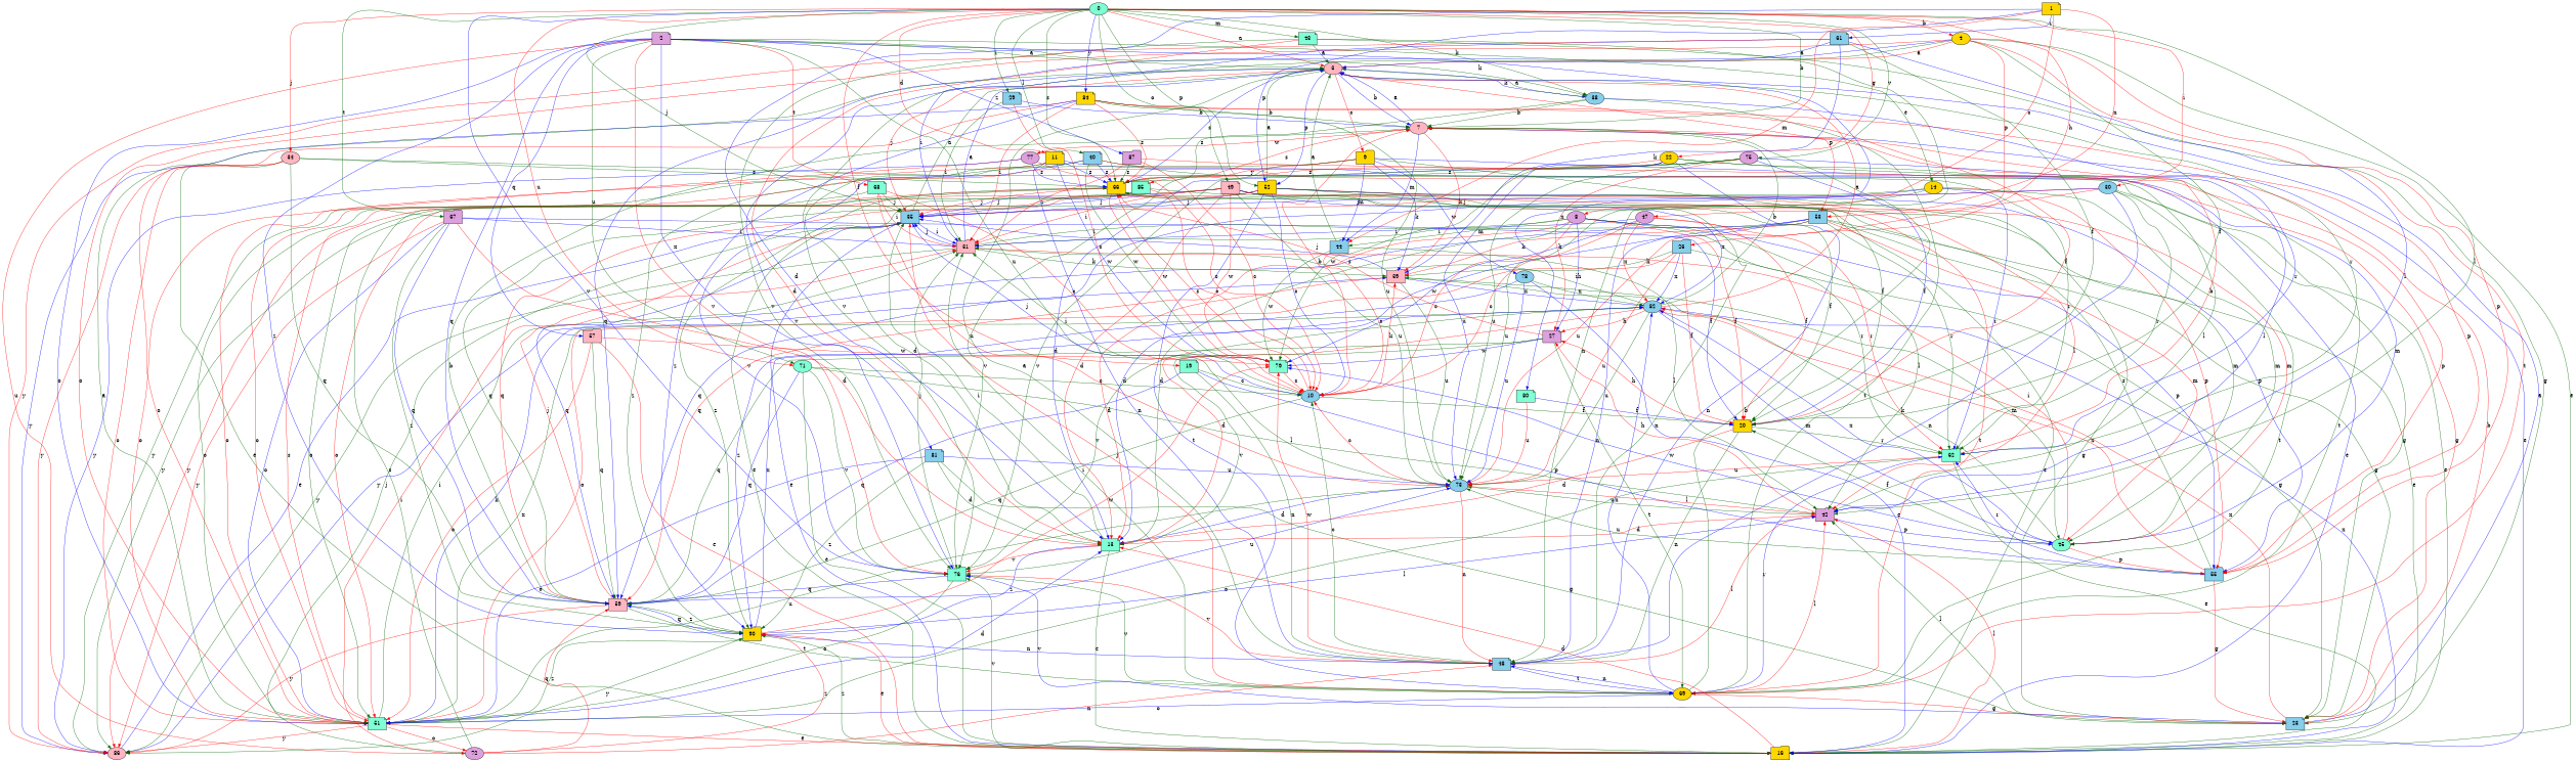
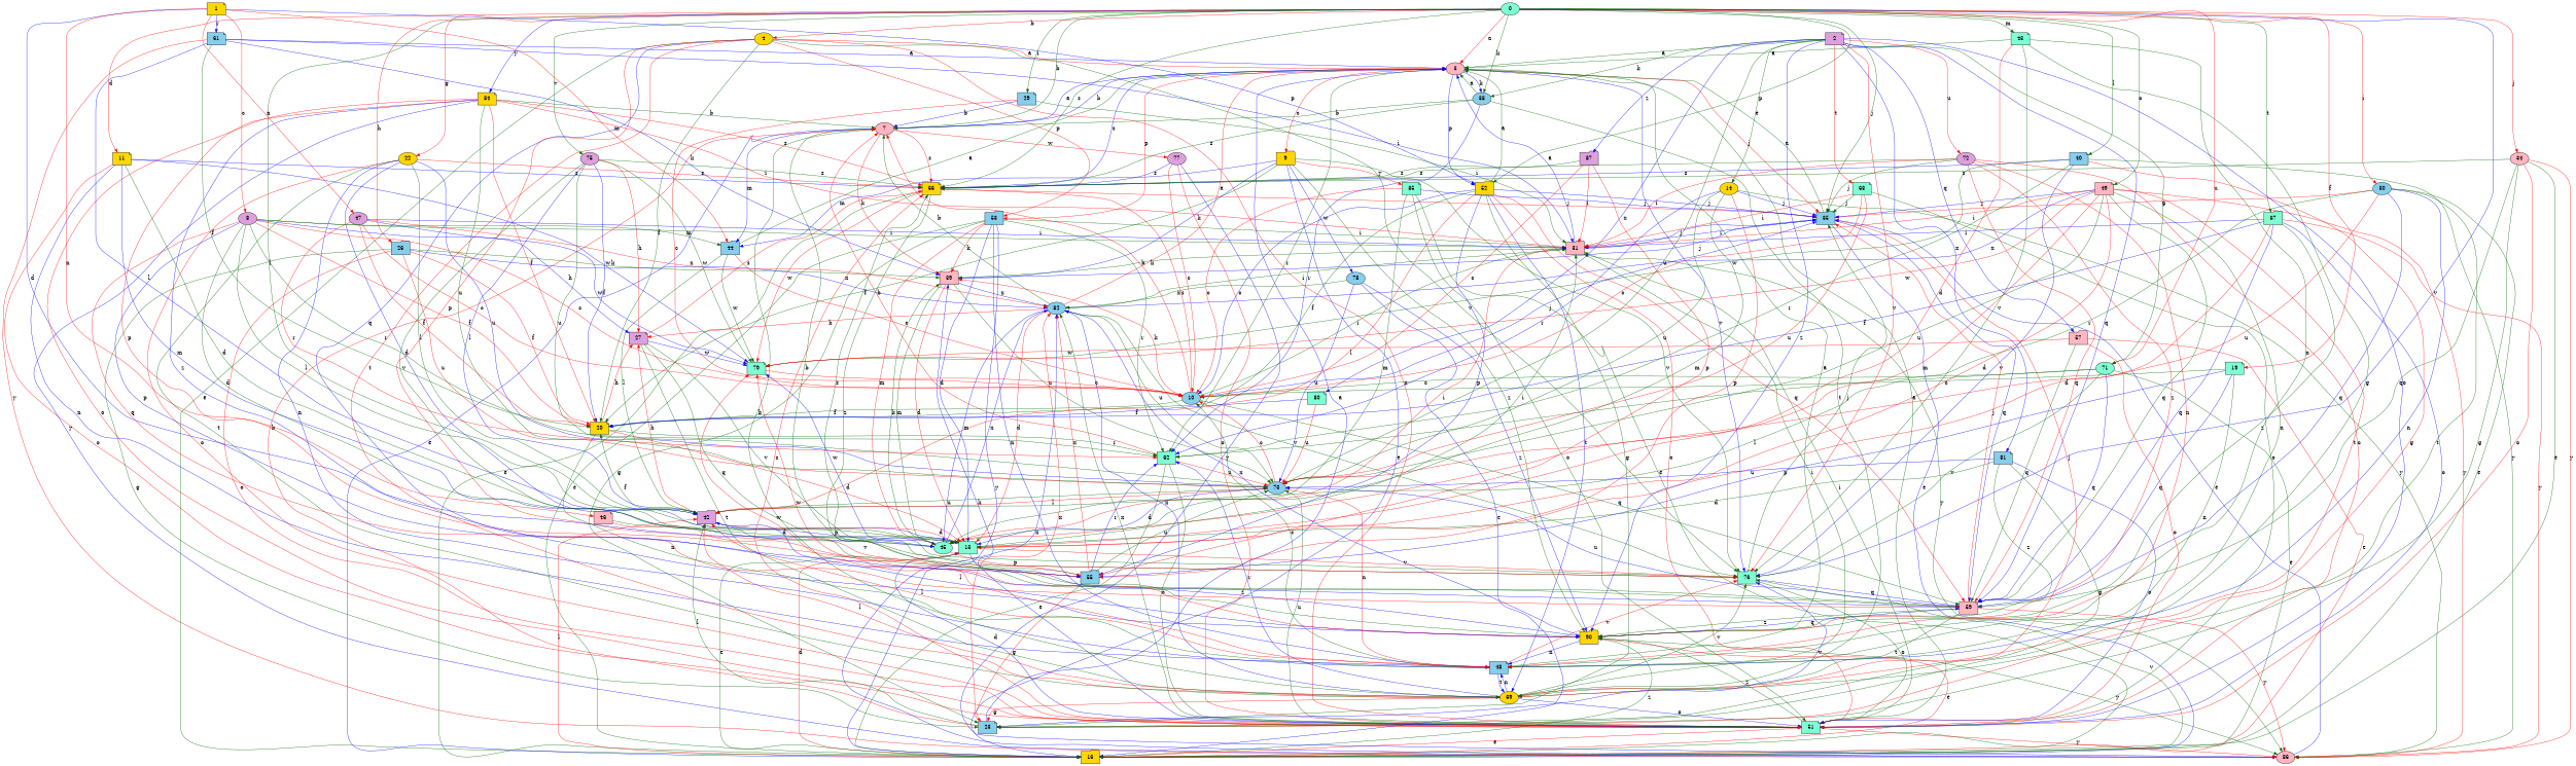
  strict digraph {
    node [fillcolor=skyblue shape=note style=filled]
    edge [color=darkgreen]
    0 [fillcolor=aquamarine shape=ellipse]
    3 [fillcolor=lightpink shape=ellipse]
    4 [fillcolor=gold shape=ellipse]
    7 [fillcolor=lightpink shape=ellipse]
    11 [fillcolor=gold]
    19 [fillcolor=aquamarine]
    22 [fillcolor=gold shape=ellipse]
    26 [shape=folder]
    29
    30 [shape=ellipse]
    34 [fillcolor=lightpink shape=ellipse]
    35 [shape=folder]
    38 [shape=ellipse]
    40
    42 [fillcolor=plum shape=folder]
    43 [fillcolor=aquamarine]
    49 [fillcolor=lightpink]
    52 [fillcolor=gold shape=folder]
    66 [fillcolor=gold]
-   67 [fillcolor=plum shape=folder]
+   67 [fillcolor=aquamarine shape=folder]
    71 [fillcolor=aquamarine shape=ellipse]
    75 [fillcolor=plum shape=ellipse]
    76 [fillcolor=aquamarine shape=folder]
    84 [fillcolor=gold]
    9 [fillcolor=gold shape=folder]
    53 [shape=folder]
    62 [fillcolor=aquamarine shape=folder]
    51 [fillcolor=aquamarine]
    59 [fillcolor=lightpink]
    16 [fillcolor=gold shape=folder]
    20 [fillcolor=gold]
    55 [shape=folder]
    69 [fillcolor=gold shape=ellipse]
    44 [shape=folder]
    39 [fillcolor=lightpink shape=folder]
    77 [fillcolor=plum shape=ellipse]
    13 [fillcolor=aquamarine]
    45 [fillcolor=aquamarine shape=ellipse]
    48
    79 [fillcolor=aquamarine]
    10 [shape=ellipse]
    73 [shape=ellipse]
    82 [shape=ellipse]
    23
    31 [fillcolor=lightpink shape=folder]
    86 [fillcolor=lightpink shape=ellipse]
    27 [fillcolor=plum]
    90 [fillcolor=gold shape=folder]
    1 [fillcolor=gold]
    8 [fillcolor=plum shape=ellipse]
+   46 [fillcolor=lightpink]
    47 [fillcolor=plum shape=ellipse]
    61
    2 [fillcolor=plum]
    14 [fillcolor=gold shape=ellipse]
    57 [fillcolor=lightpink shape=folder]
    68 [fillcolor=aquamarine]
    72 [fillcolor=plum shape=ellipse]
    80 [fillcolor=aquamarine]
    81
    87 [fillcolor=plum shape=folder]
    78 [shape=ellipse]
    85 [fillcolor=aquamarine]
    0 -> 3 [color=red label=a]
    0 -> 4 [color=red label=b]
    0 -> 7 [label=b]
    0 -> 11 [color=red label=d]
    0 -> 19 [color=red label=f]
    0 -> 22 [color=red label=g]
    0 -> 26 [color=red label=h]
    0 -> 29 [label=i]
    0 -> 30 [color=red label=i]
    0 -> 34 [color=red label=j]
    0 -> 35 [label=j]
    0 -> 38 [label=k]
    0 -> 40 [label=l]
    0 -> 42 [label=l]
    0 -> 43 [label=m]
    0 -> 49 [label=o]
    0 -> 52 [label=p]
    0 -> 66 [label=s]
    0 -> 67 [label=t]
    0 -> 71 [color=red label=u]
    0 -> 75 [label=v]
    0 -> 76 [color=blue label=v]
    0 -> 84 [color=blue label=y]
    3 -> 7 [color=blue label=b]
    3 -> 35 [color=red label=j]
    3 -> 38 [color=blue label=k]
    3 -> 52 [color=blue label=p]
    3 -> 66 [color=blue label=s]
    3 -> 76 [color=blue label=v]
    3 -> 9 [color=red label=c]
    3 -> 53 [color=red label=p]
    3 -> 62 [label=r]
    4 -> 3 [color=red label=a]
    4 -> 76 [label=v]
    4 -> 53 [color=red label=p]
    4 -> 51 [color=red label=o]
    4 -> 59 [color=blue label=q]
    4 -> 16 [label=e]
    4 -> 20 [label=f]
    4 -> 55 [color=red label=p]
    4 -> 69 [color=red label=t]
    7 -> 3 [color=blue label=a]
    7 -> 66 [color=red label=s]
    7 -> 16 [color=blue label=e]
    7 -> 44 [color=blue label=m]
    7 -> 39 [color=red label=k]
    7 -> 77 [color=red label=w]
    11 -> 66 [color=blue label=s]
    11 -> 51 [color=red label=o]
    11 -> 13 [label=d]
    11 -> 45 [color=blue label=m]
    11 -> 48 [color=blue label=n]
    11 -> 79 [color=blue label=w]
    19 -> 59 [color=blue label=q]
    19 -> 55 [color=blue label=p]
    19 -> 48 [label=n]
    19 -> 10 [label=c]
    22 -> 42 [label=l]
    22 -> 66 [color=red label=s]
    22 -> 51 [color=red label=o]
    22 -> 69 [label=t]
    22 -> 13 [color=blue label=d]
    22 -> 48 [color=blue label=n]
    22 -> 73 [color=blue label=u]
    26 -> 51 [color=red label=o]
    26 -> 20 [color=red label=f]
    26 -> 39 [label=k]
    26 -> 73 [color=red label=u]
    26 -> 82 [color=blue label=x]
    26 -> 23 [label=g]
    29 -> 7 [color=blue label=b]
    29 -> 10 [color=red label=c]
    29 -> 31 [label=i]
    30 -> 35 [color=red label=j]
    30 -> 62 [label=r]
    30 -> 59 [color=blue label=q]
    30 -> 16 [label=e]
    30 -> 69 [label=t]
    30 -> 48 [color=blue label=n]
    30 -> 73 [color=red label=u]
    34 -> 66 [label=s]
    34 -> 51 [color=red label=o]
    34 -> 59 [label=q]
    34 -> 16 [label=e]
    34 -> 23 [label=g]
    34 -> 86 [color=red label=y]
    35 -> 3 [label=a]
    35 -> 59 [color=blue label=q]
    35 -> 16 [color=blue label=e]
    35 -> 31 [color=blue label=i]
    38 -> 3 [label=a]
    38 -> 7 [label=b]
    38 -> 66 [label=s]
    38 -> 62 [color=blue label=r]
    38 -> 69 [label=t]
    40 -> 66 [color=blue label=s]
    40 -> 76 [color=blue label=v]
    40 -> 62 [label=r]
    40 -> 79 [label=w]
    40 -> 23 [color=red label=g]
    40 -> 86 [label=y]
    42 -> 13 [color=red label=d]
    42 -> 45 [color=blue label=p]
    42 -> 73 [label=u]
    42 -> 27 [color=red label=h]
    43 -> 3 [label=a]
    43 -> 76 [label=v]
    43 -> 13 [color=red label=d]
    43 -> 48 [label=n]
    43 -> 23 [label=g]
    49 -> 35 [color=blue label=j]
    49 -> 59 [label=q]
    49 -> 69 [color=red label=t]
    49 -> 13 [color=red label=d]
    49 -> 45 [color=red label=m]
    49 -> 48 [label=n]
    49 -> 79 [color=red label=w]
    49 -> 73 [label=u]
    49 -> 82 [color=blue label=x]
    49 -> 31 [color=red label=i]
    49 -> 86 [color=red label=y]
    52 -> 3 [label=a]
    52 -> 35 [color=blue label=j]
    52 -> 42 [color=red label=l]
    52 -> 51 [color=red label=o]
    52 -> 59 [color=red label=q]
    52 -> 20 [label=f]
    52 -> 55 [color=blue label=p]
    52 -> 69 [color=blue label=t]
    52 -> 10 [color=blue label=c]
    52 -> 23 [label=g]
    66 -> 35 [color=red label=j]
    66 -> 16 [label=e]
    66 -> 79 [color=red label=w]
    66 -> 90 [label=z]
    67 -> 51 [color=blue label=o]
    67 -> 59 [color=blue label=q]
    67 -> 20 [color=blue label=f]
    67 -> 13 [color=red label=d]
    67 -> 31 [color=blue label=i]
    67 -> 86 [color=red label=y]
    67 -> 90 [label=z]
    71 -> 42 [label=l]
    71 -> 76 [label=v]
    71 -> 59 [color=blue label=q]
    71 -> 16 [label=e]
    71 -> 10 [label=c]
    75 -> 42 [color=blue label=l]
    75 -> 66 [label=s]
    75 -> 76 [label=v]
    75 -> 20 [color=blue label=f]
    75 -> 79 [label=w]
    75 -> 73 [label=u]
    75 -> 27 [color=red label=h]
    76 -> 35 [label=j]
    76 -> 51 [label=o]
    76 -> 59 [color=blue label=q]
    84 -> 7 [label=b]
    84 -> 66 [color=red label=s]
    84 -> 51 [color=red label=o]
    84 -> 20 [color=red label=f]
    84 -> 55 [color=red label=p]
    84 -> 73 [label=u]
    84 -> 31 [color=red label=i]
    84 -> 86 [color=blue label=y]
    84 -> 90 [color=blue label=z]
    9 -> 76 [label=v]
    9 -> 16 [color=blue label=e]
    9 -> 20 [label=f]
    9 -> 44 [color=blue label=m]
    9 -> 39 [color=blue label=k]
    9 -> 90 [label=z]
    9 -> 78 [color=blue label=w]
    9 -> 85 [color=red label=y]
    53 -> 62 [label=r]
    53 -> 16 [label=e]
    53 -> 39 [color=red label=k]
    53 -> 13 [color=blue label=d]
    53 -> 45 [color=red label=m]
    53 -> 48 [color=blue label=n]
    53 -> 23 [label=g]
    53 -> 31 [label=i]
    53 -> 86 [color=blue label=y]
    62 -> 7 [color=red label=b]
    62 -> 51 [label=o]
    62 -> 16 [label=e]
    62 -> 73 [color=red label=u]
    51 -> 3 [label=a]
    51 -> 66 [color=red label=s]
    51 -> 16 [color=red label=e]
    51 -> 39 [color=blue label=k]
    51 -> 13 [color=blue label=d]
    51 -> 73 [label=u]
    51 -> 82 [label=x]
    51 -> 31 [label=i]
    51 -> 86 [color=red label=y]
    51 -> 90 [label=z]
    59 -> 7 [label=b]
    59 -> 35 [color=red label=j]
    59 -> 69 [label=t]
    59 -> 73 [color=blue label=u]
    59 -> 86 [color=red label=y]
    59 -> 90 [label=z]
    16 -> 42 [color=red label=l]
    16 -> 76 [label=v]
    16 -> 13 [color=red label=d]
    16 -> 82 [color=blue label=x]
    16 -> 90 [label=z]
    20 -> 62 [label=r]
    20 -> 13 [color=red label=d]
    20 -> 48 [label=n]
    20 -> 27 [color=red label=h]
    55 -> 66 [label=s]
    55 -> 62 [color=blue label=r]
    55 -> 73 [label=u]
    55 -> 82 [color=red label=x]
    55 -> 23 [color=red label=g]
    69 -> 7 [label=b]
    69 -> 35 [color=red label=j]
    69 -> 42 [color=red label=l]
    69 -> 76 [label=v]
    69 -> 62 [color=blue label=r]
    69 -> 51 [color=blue label=o]
    69 -> 48 [color=blue label=n]
    69 -> 82 [color=blue label=x]
    69 -> 23 [color=red label=g]
    69 -> 31 [label=i]
    44 -> 3 [label=a]
    44 -> 42 [label=l]
    44 -> 79 [label=w]
    44 -> 10 [color=red label=c]
    39 -> 35 [color=blue label=j]
    39 -> 13 [color=red label=d]
    39 -> 45 [label=m]
    39 -> 73 [label=u]
    39 -> 82 [color=blue label=x]
    77 -> 66 [color=blue label=s]
    77 -> 51 [color=red label=o]
    77 -> 10 [color=red label=c]
    77 -> 86 [color=blue label=y]
    13 -> 76 [color=red label=v]
    13 -> 16 [label=e]
    13 -> 31 [label=i]
    13 -> 90 [color=blue label=z]
    45 -> 20 [label=f]
    45 -> 55 [color=red label=p]
    45 -> 39 [label=k]
    45 -> 79 [color=blue label=w]
    45 -> 82 [color=blue label=x]
    45 -> 31 [color=red label=i]
    48 -> 3 [label=a]
    48 -> 42 [color=red label=l]
    48 -> 76 [color=red label=v]
    48 -> 69 [color=blue label=t]
    48 -> 79 [color=red label=w]
    48 -> 10 [label=c]
    79 -> 10 [color=red label=c]
    10 -> 7 [color=red label=b]
    10 -> 35 [color=blue label=j]
    10 -> 66 [color=red label=s]
    10 -> 59 [label=q]
    10 -> 20 [label=f]
    10 -> 39 [color=red label=k]
    10 -> 31 [label=i]
    73 -> 42 [color=red label=l]
    73 -> 13 [color=blue label=d]
    73 -> 48 [color=red label=n]
    73 -> 10 [color=red label=c]
    82 -> 3 [color=red label=a]
    82 -> 7 [label=b]
    82 -> 76 [label=v]
    82 -> 13 [color=red label=d]
    82 -> 45 [color=blue label=m]
    82 -> 73 [label=u]
    82 -> 31 [label=i]
    82 -> 27 [color=red label=h]
    23 -> 3 [color=blue label=a]
    23 -> 7 [color=red label=b]
    23 -> 42 [label=l]
    23 -> 76 [color=blue label=v]
    23 -> 82 [color=red label=x]
    31 -> 3 [color=blue label=a]
    31 -> 35 [color=blue label=j]
    31 -> 39 [label=k]
    31 -> 86 [label=y]
    86 -> 35 [color=blue label=e]
    27 -> 66 [color=red label=s]
    27 -> 76 [label=v]
    27 -> 59 [label=q]
    27 -> 69 [label=t]
    27 -> 79 [color=blue label=w]
    90 -> 42 [color=blue label=l]
    90 -> 59 [color=blue label=q]
    90 -> 16 [color=red label=e]
    90 -> 48 [color=blue label=n]
    90 -> 79 [color=red label=w]
    90 -> 82 [color=blue label=x]
    90 -> 86 [label=y]
    1 -> 52 [color=blue label=p]
    1 -> 44 [color=red label=m]
    1 -> 13 [color=blue label=d]
    1 -> 8 [color=red label=c]
+   1 -> 46 [color=red label=n]
    1 -> 47 [color=red label=n]
    1 -> 61 [color=blue label=r]
    8 -> 42 [label=l]
    8 -> 62 [label=r]
    8 -> 59 [color=red label=q]
    8 -> 20 [color=red label=f]
    8 -> 55 [color=blue label=p]
    8 -> 44 [label=m]
    8 -> 13 [label=d]
    8 -> 10 [color=red label=c]
    8 -> 31 [label=i]
    8 -> 27 [color=blue label=h]
+   46 -> 76 [color=red label=v]
+   46 -> 13 [label=d]
    47 -> 62 [color=red label=r]
    47 -> 20 [color=red label=f]
    47 -> 79 [color=blue label=w]
    47 -> 10 [color=red label=c]
    47 -> 82 [color=red label=x]
    47 -> 31 [color=blue label=i]
    61 -> 3 [color=blue label=a]
    61 -> 42 [color=blue label=l]
    61 -> 20 [label=f]
    61 -> 39 [color=blue label=k]
    61 -> 31 [color=blue label=i]
    61 -> 86 [color=red label=y]
    2 -> 3 [label=a]
    2 -> 38 [label=k]
    2 -> 71 [label=u]
    2 -> 76 [color=red label=v]
    2 -> 51 [color=blue label=o]
    2 -> 59 [color=blue label=q]
    2 -> 73 [label=u]
    2 -> 90 [color=blue label=z]
    2 -> 14 [label=e]
    2 -> 57 [color=blue label=q]
    2 -> 68 [color=red label=t]
    2 -> 72 [color=red label=u]
    2 -> 80 [color=blue label=x]
    2 -> 81 [color=blue label=x]
    2 -> 87 [color=blue label=z]
    14 -> 35 [color=blue label=j]
    14 -> 62 [color=blue label=r]
    14 -> 55 [color=red label=p]
    14 -> 45 [label=m]
    14 -> 73 [label=u]
    14 -> 86 [label=y]
    57 -> 51 [color=red label=o]
    57 -> 59 [label=q]
    57 -> 16 [color=red label=e]
    57 -> 79 [color=red label=w]
    68 -> 35 [label=j]
    68 -> 51 [label=o]
    68 -> 10 [color=red label=c]
    68 -> 73 [color=red label=u]
    68 -> 31 [color=red label=i]
    72 -> 35 [label=j]
    72 -> 66 [label=s]
-   51 -> 72 [color=red label=o]
+   72 -> 51 [color=red label=o]
    72 -> 59 [color=red label=q]
    72 -> 48 [color=red label=n]
    72 -> 31 [color=red label=i]
    72 -> 90 [color=red label=z]
    80 -> 20 [color=blue label=f]
    80 -> 73 [color=red label=u]
    81 -> 51 [color=blue label=o]
    81 -> 13 [label=d]
    81 -> 73 [color=blue label=u]
    81 -> 23 [label=g]
    81 -> 90 [label=z]
    87 -> 66 [label=s]
    87 -> 55 [color=red label=p]
    87 -> 10 [color=red label=c]
    87 -> 31 [color=red label=i]
    78 -> 16 [color=blue label=e]
    78 -> 73 [color=blue label=u]
    78 -> 82 [label=x]
    78 -> 90 [color=blue label=z]
    85 -> 35 [color=blue label=j]
    85 -> 51 [label=o]
    85 -> 16 [label=e]
    85 -> 45 [label=m]
    85 -> 10 [color=red label=c]
  }
